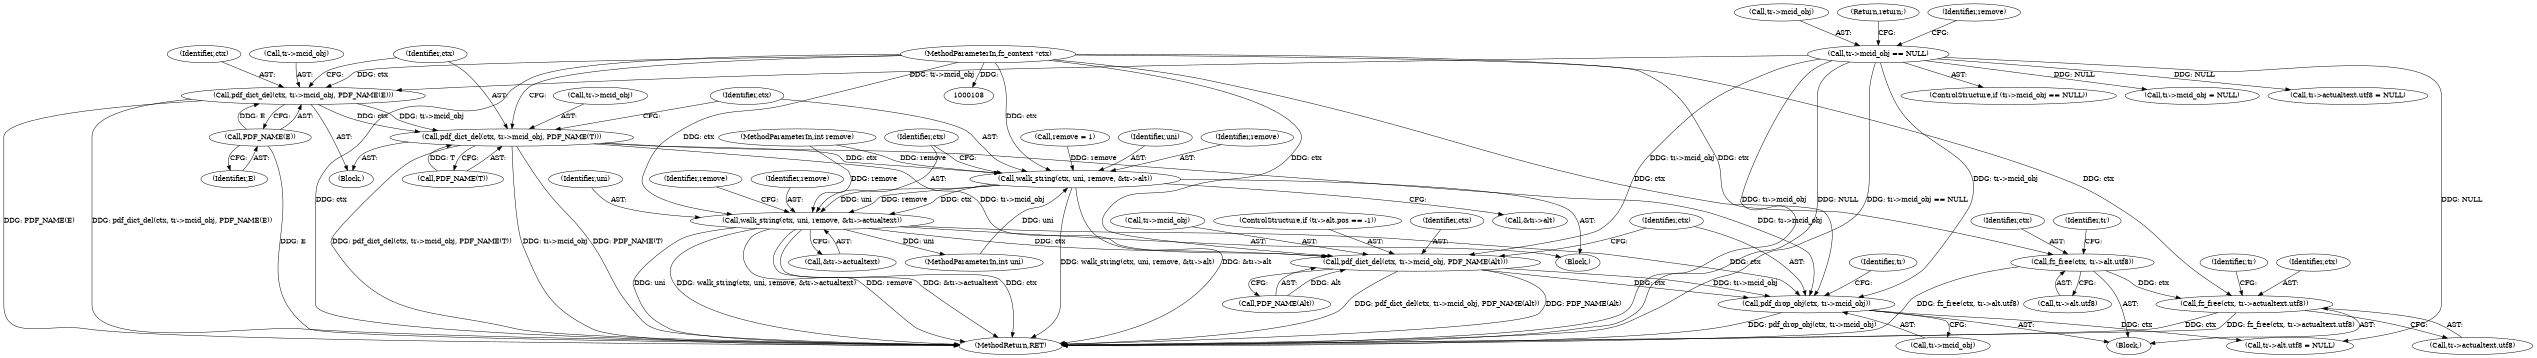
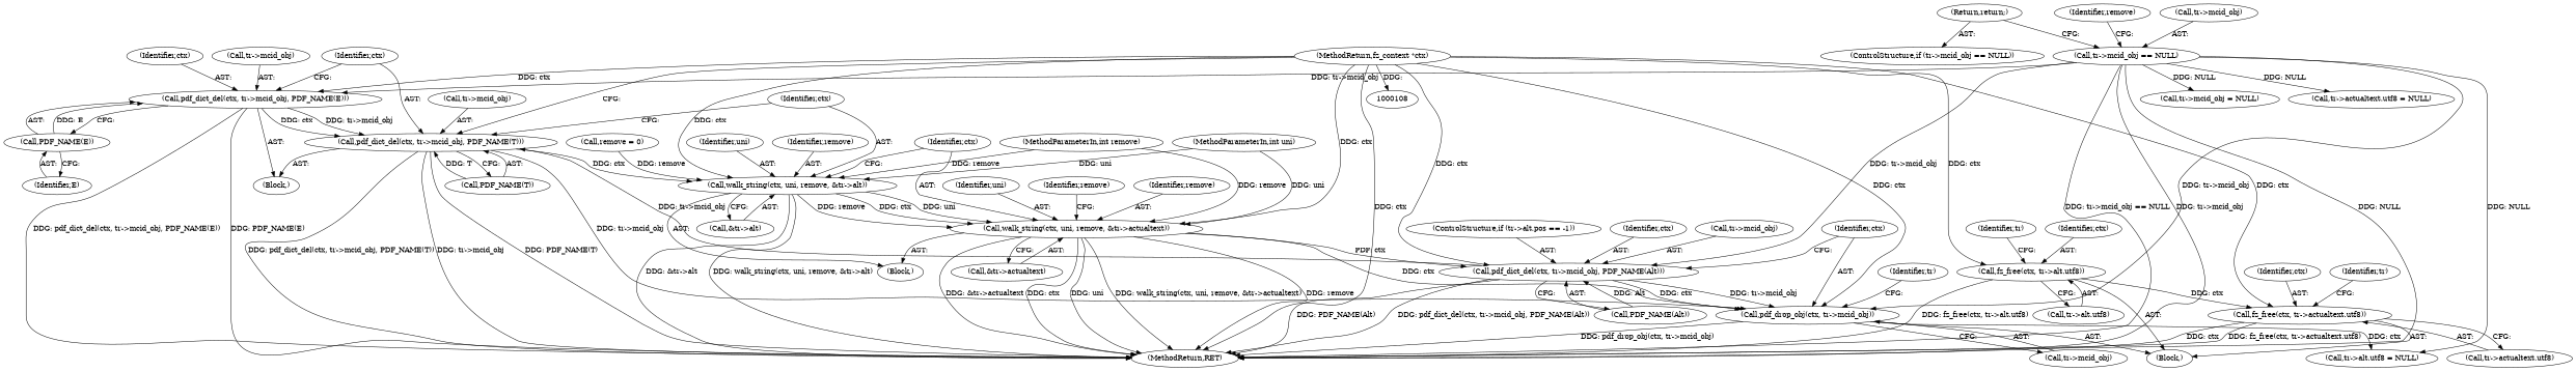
  digraph {
    n1 [label="(Call,pdf_dict_del(ctx, tr->mcid_obj, PDF_NAME(E)))"]
    n2 [label="(Call,PDF_NAME(E))"]
    n3 [label="(Call,pdf_dict_del(ctx, tr->mcid_obj, PDF_NAME(T)))"]
    n4 [label="(MethodReturn,RET)"]
    n5 [label="(Block,)"]
    n6 [label="(Identifier,E)"]
    n7 [label="(Call,walk_string(ctx, uni, remove, &tr->alt))"]
    n8 [label="(Call,pdf_dict_del(ctx, tr->mcid_obj, PDF_NAME(Alt)))"]
    n9 [label="(Call,pdf_drop_obj(ctx, tr->mcid_obj))"]
    n10 [label="(Call,PDF_NAME(T))"]
-   n11 [label="(MethodParameterIn,fz_context *ctx)"]
+   n11 [label="(MethodReturn,fz_context *ctx)"]
    n12 [label="(Call,walk_string(ctx, uni, remove, &tr->actualtext))"]
    n13 [label="(Call,fz_free(ctx, tr->alt.utf8))"]
    n14 [label="(Call,fz_free(ctx, tr->actualtext.utf8))"]
    1000108
    n16 [label="(Block,)"]
    n17 [label="(Call,&tr->alt)"]
    n18 [label="(Call,&tr->actualtext)"]
    n19 [label="(Call,PDF_NAME(Alt))"]
    n20 [label="(Call,tr->alt.utf8 = NULL)"]
    n21 [label="(Block,)"]
    n22 [label="(Call,tr->mcid_obj)"]
    n23 [label="(Call,tr->alt.utf8)"]
    n24 [label="(Call,tr->actualtext.utf8)"]
    n25 [label="(Call,tr->mcid_obj == NULL)"]
    n26 [label="(ControlStructure,if (tr->mcid_obj == NULL))"]
    n27 [label="(Call,tr->mcid_obj = NULL)"]
    n28 [label="(Call,tr->actualtext.utf8 = NULL)"]
    n29 [label="(ControlStructure,if (tr->alt.pos == -1))"]
    n30 [label="(MethodParameterIn,int uni)"]
    n31 [label="(Identifier,ctx)"]
    n32 [label="(Call,tr->mcid_obj)"]
    n33 [label="(Identifier,uni)"]
    n34 [label="(Return,return;)"]
    n35 [label="(Identifier,remove)"]
    n36 [label="(Call,tr->mcid_obj)"]
    n37 [label="(Identifier,uni)"]
-   n38 [label="(Call,remove = 1)"]
+   n38 [label="(Call,remove = 0)"]
    n39 [label="(Identifier,ctx)"]
    n40 [label="(Identifier,tr)"]
    n41 [label="(Identifier,ctx)"]
    n42 [label="(Identifier,tr)"]
    n43 [label="(Call,tr->mcid_obj)"]
    n44 [label="(Identifier,ctx)"]
    n45 [label="(Identifier,ctx)"]
    n46 [label="(Call,tr->mcid_obj)"]
    n47 [label="(Identifier,tr)"]
    n48 [label="(Identifier,remove)"]
    n49 [label="(Identifier,remove)"]
    n50 [label="(Identifier,remove)"]
    n51 [label="(Identifier,ctx)"]
    n52 [label="(Identifier,ctx)"]
    n53 [label="(Identifier,ctx)"]
    n54 [label="(MethodParameterIn,int remove)"]
    n1 -> n2 [label="CFG: "]
    n1 -> n3 [label="DDG: ctx"]
    n1 -> n3 [label="DDG: tr->mcid_obj"]
    n1 -> n4 [label="DDG: PDF_NAME(E)"]
    n1 -> n4 [label="DDG: pdf_dict_del(ctx, tr->mcid_obj, PDF_NAME(E))"]
    n1 -> n5 [label="AST: "]
    n2 -> n1 [label="AST: "]
    n2 -> n1 [label="DDG: E"]
-   n2 -> n4 [label="DDG: E"]
    n2 -> n6 [label="CFG: "]
    n3 -> n4 [label="DDG: pdf_dict_del(ctx, tr->mcid_obj, PDF_NAME(T))"]
    n3 -> n4 [label="DDG: tr->mcid_obj"]
    n3 -> n4 [label="DDG: PDF_NAME(T)"]
    n3 -> n5 [label="AST: "]
    n3 -> n7 [label="DDG: ctx"]
-   n3 -> n8 [label="DDG: tr->mcid_obj"]
+   n8 -> n3 [label="DDG: tr->mcid_obj"]
    n3 -> n9 [label="DDG: tr->mcid_obj"]
    n3 -> n10 [label="CFG: "]
    n6 -> n2 [label="AST: "]
    n7 -> n4 [label="DDG: &tr->alt"]
    n7 -> n4 [label="DDG: walk_string(ctx, uni, remove, &tr->alt)"]
    n7 -> n12 [label="DDG: ctx"]
    n7 -> n12 [label="DDG: uni"]
    n7 -> n12 [label="DDG: remove"]
    n7 -> n16 [label="AST: "]
    n7 -> n17 [label="CFG: "]
    n8 -> n4 [label="DDG: pdf_dict_del(ctx, tr->mcid_obj, PDF_NAME(Alt))"]
    n8 -> n4 [label="DDG: PDF_NAME(Alt)"]
    n8 -> n9 [label="DDG: ctx"]
    n8 -> n9 [label="DDG: tr->mcid_obj"]
    n8 -> n19 [label="CFG: "]
    n9 -> n4 [label="DDG: pdf_drop_obj(ctx, tr->mcid_obj)"]
    n9 -> n20 [label="DDG: ctx"]
    n9 -> n21 [label="AST: "]
    n9 -> n22 [label="CFG: "]
    n10 -> n3 [label="AST: "]
    n10 -> n3 [label="DDG: T"]
    n11 -> n1 [label="DDG: ctx"]
    n11 -> n3 [label="CFG: "]
    n11 -> n4 [label="DDG: ctx"]
    n11 -> n7 [label="DDG: ctx"]
    n11 -> n8 [label="DDG: ctx"]
    n11 -> n9 [label="DDG: ctx"]
    n11 -> n12 [label="DDG: ctx"]
    n11 -> n13 [label="DDG: ctx"]
    n11 -> n14 [label="DDG: ctx"]
    n11 -> 1000108 [label="DDG: "]
    n12 -> n4 [label="DDG: ctx"]
    n12 -> n4 [label="DDG: uni"]
    n12 -> n4 [label="DDG: walk_string(ctx, uni, remove, &tr->actualtext)"]
    n12 -> n4 [label="DDG: remove"]
    n12 -> n4 [label="DDG: &tr->actualtext"]
-   n12 -> n8 [label="DDG: ctx"]
+   n12 -> n8 [label="PDF: ctx"]
    n12 -> n9 [label="DDG: ctx"]
    n12 -> n16 [label="AST: "]
    n12 -> n18 [label="CFG: "]
    n13 -> n4 [label="DDG: fz_free(ctx, tr->alt.utf8)"]
    n13 -> n14 [label="DDG: ctx"]
    n13 -> n21 [label="AST: "]
    n13 -> n23 [label="CFG: "]
    n14 -> n4 [label="DDG: ctx"]
    n14 -> n4 [label="DDG: fz_free(ctx, tr->actualtext.utf8)"]
    n14 -> n21 [label="AST: "]
    n14 -> n24 [label="CFG: "]
+   n17 -> n7 [label="AST: "]
    n18 -> n12 [label="AST: "]
    n19 -> n8 [label="AST: "]
    n19 -> n8 [label="DDG: Alt"]
    n22 -> n9 [label="AST: "]
    n23 -> n13 [label="AST: "]
    n24 -> n14 [label="AST: "]
    n25 -> n1 [label="DDG: tr->mcid_obj"]
    n25 -> n4 [label="DDG: tr->mcid_obj"]
    n25 -> n4 [label="DDG: NULL"]
    n25 -> n4 [label="DDG: tr->mcid_obj == NULL"]
    n25 -> n8 [label="DDG: tr->mcid_obj"]
    n25 -> n9 [label="DDG: tr->mcid_obj"]
    n25 -> n20 [label="DDG: NULL"]
-   n25 -> n26 [label="AST: "]
+   n34 -> n26 [label="AST: "]
    n25 -> n27 [label="DDG: NULL"]
    n25 -> n28 [label="DDG: NULL"]
    n29 -> n8 [label="AST: "]
    n30 -> n7 [label="DDG: uni"]
-   n12 -> n30 [label="DDG: uni"]
+   n30 -> n12 [label="DDG: uni"]
    n31 -> n8 [label="AST: "]
    n32 -> n25 [label="AST: "]
    n33 -> n7 [label="AST: "]
    n34 -> n25 [label="CFG: "]
    n35 -> n7 [label="AST: "]
    n36 -> n1 [label="AST: "]
    n37 -> n12 [label="AST: "]
    n38 -> n7 [label="DDG: remove"]
    n39 -> n7 [label="CFG: "]
    n39 -> n12 [label="AST: "]
    n40 -> n13 [label="CFG: "]
    n41 -> n1 [label="AST: "]
    n42 -> n14 [label="CFG: "]
    n43 -> n8 [label="AST: "]
    n44 -> n14 [label="AST: "]
    n45 -> n3 [label="CFG: "]
    n45 -> n7 [label="AST: "]
    n46 -> n3 [label="AST: "]
    n47 -> n9 [label="CFG: "]
    n48 -> n12 [label="CFG: "]
    n49 -> n12 [label="AST: "]
    n50 -> n25 [label="CFG: "]
    n51 -> n13 [label="AST: "]
    n52 -> n1 [label="CFG: "]
    n52 -> n3 [label="AST: "]
    n53 -> n8 [label="CFG: "]
    n53 -> n9 [label="AST: "]
    n54 -> n7 [label="DDG: remove"]
    n54 -> n12 [label="DDG: remove"]
  }
